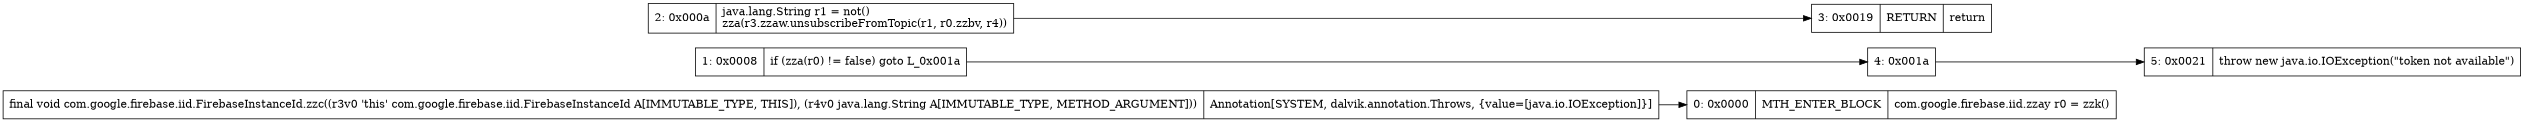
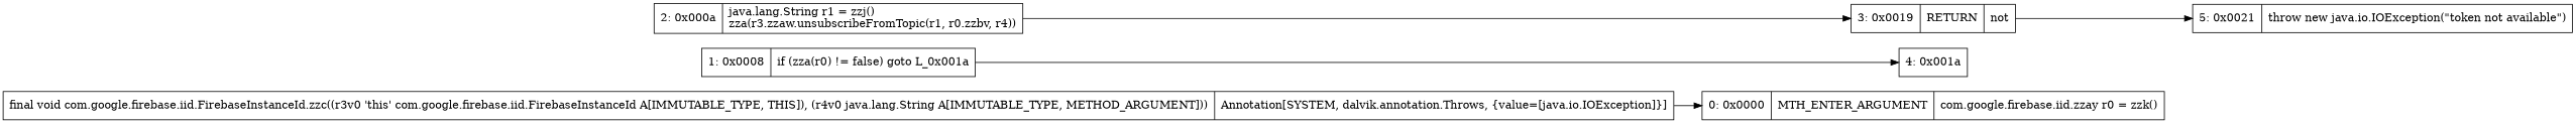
  digraph {
    rankdir=LR
    node [shape=record]
-   n1 [label="{0\:\ 0x0000|MTH_ENTER_BLOCK\l|com.google.firebase.iid.zzay r0 = zzk()\l}"]
+   n1 [label="{0\:\ 0x0000|MTH_ENTER_ARGUMENT\l|com.google.firebase.iid.zzay r0 = zzk()\l}"]
    n2 [label="{1\:\ 0x0008|if (zza(r0) != false) goto L_0x001a\l}"]
    n3 [label="{4\:\ 0x001a}"]
-   n4 [label="{2\:\ 0x000a|java.lang.String r1 = not()\lzza(r3.zzaw.unsubscribeFromTopic(r1, r0.zzbv, r4))\l}"]
-   n5 [label="{3\:\ 0x0019|RETURN\l|return\l}"]
+   n4 [label="{2\:\ 0x000a|java.lang.String r1 = zzj()\lzza(r3.zzaw.unsubscribeFromTopic(r1, r0.zzbv, r4))\l}"]
+   n5 [label="{3\:\ 0x0019|RETURN\l|not\l}"]
    n6 [label="{5\:\ 0x0021|throw new java.io.IOException(\"token not available\")\l}"]
    n7 [label="{final void com.google.firebase.iid.FirebaseInstanceId.zzc((r3v0 'this' com.google.firebase.iid.FirebaseInstanceId A[IMMUTABLE_TYPE, THIS]), (r4v0 java.lang.String A[IMMUTABLE_TYPE, METHOD_ARGUMENT]))  | Annotation[SYSTEM, dalvik.annotation.Throws, \{value=[java.io.IOException]\}]\l}"]
    n2 -> n3
-   n3 -> n6
+   n5 -> n6
    n4 -> n5
    n7 -> n1
  }
